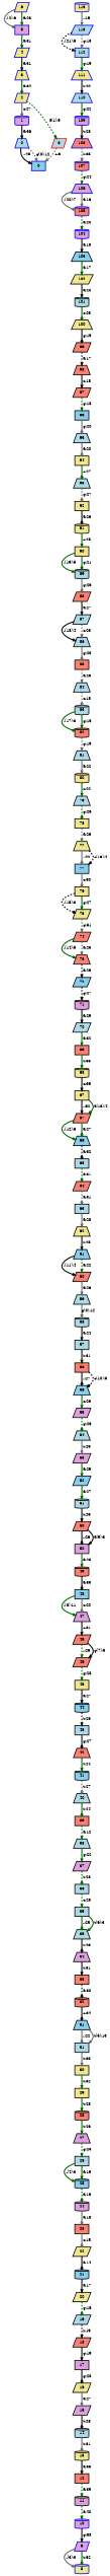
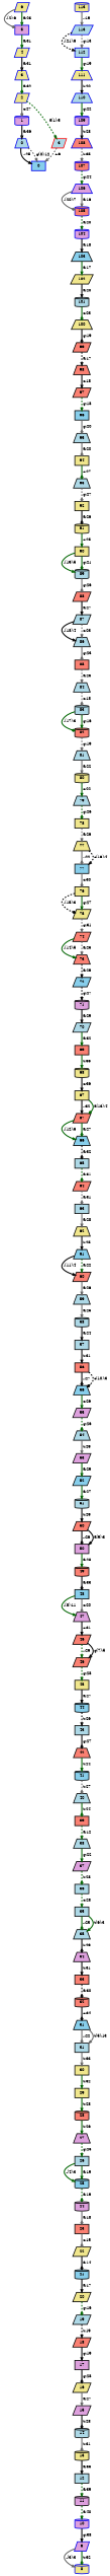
  digraph {
    node [color=black fillcolor=lightblue penwidth=3 shape=box style=filled]
    edge [arrowhead=onormal color=darkgreen penwidth=4 style=solid weight=10]
    n1 [color=blue2 fillcolor=skyblue label=0]
    n2 [color=blue2 label=0 shape=trapezium]
    n3 [color=blue2 fillcolor=plum label=1 shape=cylinder]
    3 [color=red shape=parallelogram]
    n5 [color=blue2 fillcolor=khaki label=2 shape=parallelogram]
    n6 [color=blue2 fillcolor=khaki label=3 shape=trapezium]
    n7 [color=blue2 fillcolor=khaki label=4 shape=parallelogram]
    n8 [color=blue2 fillcolor=plum label=5]
    n9 [color=blue2 fillcolor=khaki label=6 shape=parallelogram]
    n10 [color=blue2 fillcolor=khaki label=8 shape=cylinder]
    n11 [color=blue2 fillcolor=plum label=9 shape=parallelogram]
    n12 [color=blue2 fillcolor=plum label=10 shape=cylinder]
    n13 [fillcolor=plum label=11 shape=cylinder]
-   n14 [fillcolor=salmon label=12]
+   n14 [label=12]
    n15 [fillcolor=khaki label=13 shape=cylinder]
    n16 [label=14 shape=cylinder]
    n17 [fillcolor=plum label=15 shape=parallelogram]
    n18 [fillcolor=khaki label=16 shape=parallelogram]
    n19 [fillcolor=plum label=17]
    n20 [fillcolor=salmon label=18 shape=parallelogram]
    n21 [label=19 shape=parallelogram]
    n22 [fillcolor=khaki label=20 shape=parallelogram]
    n23 [fillcolor=skyblue label=21 shape=cylinder]
    n24 [fillcolor=khaki label=22 shape=parallelogram]
    n25 [fillcolor=salmon label=23]
    n26 [fillcolor=plum label=24 shape=cylinder]
    n27 [fillcolor=skyblue label=25 shape=cylinder]
    n28 [label=26]
    n29 [fillcolor=plum label=27 shape=trapezium]
    n30 [fillcolor=salmon label=28 shape=cylinder]
    n31 [fillcolor=khaki label=29]
    n32 [fillcolor=khaki label=30]
    n33 [label=31]
    n34 [fillcolor=skyblue label=31 shape=trapezium]
    n35 [fillcolor=salmon label=32 shape=cylinder]
    n36 [fillcolor=salmon label=33]
    n37 [fillcolor=plum label=34 shape=trapezium]
    n38 [label=35 shape=trapezium]
    n39 [label=35]
    n40 [label=36]
    n41 [fillcolor=plum label=37 shape=parallelogram]
    n42 [label=38 shape=trapezium]
    n43 [fillcolor=salmon label=39]
    n44 [label=40 shape=trapezium]
    n45 [fillcolor=skyblue label=41 shape=cylinder]
    n46 [fillcolor=salmon label=42 shape=trapezium]
    n47 [label=43]
    n48 [fillcolor=skyblue label=44 shape=cylinder]
    n49 [fillcolor=khaki label=45]
    n50 [fillcolor=salmon label=46 shape=parallelogram]
    n51 [fillcolor=salmon label=46 shape=parallelogram]
    n52 [fillcolor=plum label=47 shape=trapezium]
    n53 [fillcolor=skyblue label=48]
    n54 [fillcolor=salmon label=49 shape=cylinder]
    n55 [fillcolor=plum label=50]
    n56 [fillcolor=salmon label=50 shape=parallelogram]
    n57 [label=51 shape=cylinder]
    n58 [fillcolor=skyblue label=52 shape=parallelogram]
    n59 [fillcolor=plum label=53 shape=parallelogram]
    n60 [label=54 shape=trapezium]
    n61 [fillcolor=plum label=55 shape=parallelogram]
    n62 [fillcolor=skyblue label=56 shape=trapezium]
    n63 [fillcolor=salmon label=56]
    n64 [label=57]
    n65 [label=58 shape=cylinder]
    n66 [label=59 shape=trapezium]
    n67 [fillcolor=salmon label=60 shape=parallelogram]
    n68 [fillcolor=skyblue label=61 shape=trapezium]
    n69 [fillcolor=khaki label=62 shape=trapezium]
    n70 [label=63]
    n71 [fillcolor=salmon label=64 shape=parallelogram]
    n72 [label=65]
    n73 [fillcolor=skyblue label=66 shape=trapezium]
    n74 [fillcolor=salmon label=67 shape=parallelogram]
    n75 [fillcolor=khaki label=67]
    n76 [fillcolor=khaki label=68 shape=cylinder]
    n77 [fillcolor=salmon label=69]
    n78 [label=70 shape=parallelogram]
    n79 [fillcolor=plum label=71 shape=cylinder]
    n80 [fillcolor=skyblue label=72 shape=parallelogram]
    n81 [fillcolor=salmon label=73 shape=trapezium]
    n82 [fillcolor=salmon label=74 shape=parallelogram]
    n83 [fillcolor=khaki label=75 shape=parallelogram]
    n84 [fillcolor=khaki label=76]
    n85 [fillcolor=skyblue label=77]
    n86 [fillcolor=khaki label=77 shape=trapezium]
    n87 [fillcolor=khaki label=78]
    n88 [label=79 shape=trapezium]
    n89 [fillcolor=khaki label=80 shape=cylinder]
    n90 [label=81 shape=trapezium]
    n91 [fillcolor=salmon label=82 shape=cylinder]
    n92 [label=83 shape=cylinder]
    n93 [label=84 shape=trapezium]
    n94 [fillcolor=salmon label=85]
    n95 [label=86 shape=trapezium]
    n96 [label=87 shape=parallelogram]
    n97 [fillcolor=salmon label=88 shape=parallelogram]
    n98 [label=89 shape=cylinder]
    n99 [fillcolor=khaki label=90]
    n100 [fillcolor=khaki label=91 shape=cylinder]
    n101 [fillcolor=khaki label=92]
    n102 [label=93 shape=trapezium]
    n103 [fillcolor=khaki label=94]
    n104 [label=95 shape=trapezium]
    n105 [fillcolor=skyblue label=96]
    n106 [fillcolor=salmon label=97 shape=parallelogram]
    n107 [fillcolor=salmon label=98 shape=trapezium]
    n108 [fillcolor=salmon label=99 shape=parallelogram]
    n109 [fillcolor=khaki label=100 shape=trapezium]
    n110 [label=101 shape=cylinder]
    n111 [fillcolor=khaki label=102 shape=parallelogram]
    n112 [fillcolor=skyblue label=103 shape=trapezium]
    n113 [color=blue2 fillcolor=plum label=104 shape=cylinder]
    n114 [color=blue2 fillcolor=salmon label=105 shape=cylinder]
    n115 [color=blue2 fillcolor=plum label=106 shape=trapezium]
    n116 [color=blue2 fillcolor=salmon label=107 shape=cylinder]
    n117 [color=blue2 fillcolor=salmon label=108 shape=trapezium]
    n118 [color=blue2 fillcolor=plum label=109 shape=cylinder]
    n119 [color=blue2 label=110 shape=trapezium]
    n120 [color=blue2 fillcolor=khaki label=111 shape=trapezium]
    n121 [color=blue2 label=112]
    n122 [color=blue2 label=113 shape=parallelogram]
    n123 [color=blue2 fillcolor=khaki label=113 shape=cylinder]
    n2 -> n1 [arrowhead=normal color=black label=" -:25  "]
    n2 -> n1 [arrowhead=normal color=gray40 label=" g(0):12" style=dashed weight=1]
    n3 -> n2 [color=black label=" a:36  "]
    3 -> n1 [color=gray40 label=" c:6  " style=dashed]
    n5 -> n3 [arrowhead=diamond color=gray40 label=" c:27  "]
    n5 -> 3 [label=" a(1):5" style=dashed weight=1]
    n6 -> n5 [arrowhead=diamond label=" a:32  "]
    n7 -> n6 [color=black label=" a:31  "]
    n8 -> n7 [arrowhead=normal label=" a:31  " style=bold]
    n9 -> n8 [arrowhead=diamond color=gray40 label=" -(2):6" weight=1]
    n9 -> n8 [label=" a:23  "]
    n11 -> n10 [arrowhead=normal color=gray40 label=" -(3):3" style=bold weight=1]
    n11 -> n10 [arrowhead=diamond label=" t:32  " style=bold]
    n12 -> n11 [arrowhead=normal color=black label=" g:38  "]
    n13 -> n12 [arrowhead=normal label=" a:40  " style=dashed]
    n14 -> n13 [label=" a:39  " style=dashed]
    n15 -> n14 [color=black label=" a:35  " style=bold]
    n16 -> n15 [arrowhead=diamond color=gray40 label=" t:31  " style=bold]
    n17 -> n16 [arrowhead=diamond color=black label=" t:28  " style=bold]
    n18 -> n17 [arrowhead=normal color=gray40 label=" a:27  "]
    n19 -> n18 [arrowhead=diamond color=black label=" g:28  " style=bold]
    n20 -> n19 [arrowhead=normal color=black label=" g:19  "]
    n21 -> n20 [color=black label=" t:19  " style=dashed]
    n22 -> n21 [arrowhead=diamond label=" g:16  " style=dashed]
    n23 -> n22 [arrowhead=normal color=black label=" a:17  "]
    n24 -> n23 [arrowhead=diamond color=black label=" a:14  "]
    n25 -> n24 [arrowhead=diamond color=gray40 label=" c:15  "]
    n26 -> n25 [arrowhead=diamond color=gray40 label=" a:18  "]
    n27 -> n26 [arrowhead=diamond label=" a:19  " style=dashed]
    n28 -> n27 [label=" -(4):3" weight=1]
    n28 -> n27 [arrowhead=normal label=" a:19  "]
    n29 -> n28 [arrowhead=normal label=" g:23  " style=dashed]
    n30 -> n29 [label=" t:26  "]
    n31 -> n30 [arrowhead=normal label=" t:28  "]
    n32 -> n31 [label=" t:32  " style=bold]
    n33 -> n32 [color=gray40 label=" t:33  " style=bold]
    n34 -> n33 [arrowhead=diamond color=gray40 label=" -:22  "]
    n34 -> n33 [arrowhead=normal color=gray40 label=" t(5):13" weight=1]
    n35 -> n34 [arrowhead=diamond color=black label=" c:34  "]
    n36 -> n35 [arrowhead=diamond color=black label=" a:30  " style=dashed]
    n37 -> n36 [arrowhead=normal color=black label=" t:31  "]
    n38 -> n37 [arrowhead=diamond color=black label=" t:29  "]
    n39 -> n38 [arrowhead=diamond label=" -:25  " style=bold]
    n39 -> n38 [arrowhead=normal label=" t(6):3" style=bold weight=1]
    n40 -> n39 [label=" c:28  " style=dashed]
    n41 -> n40 [arrowhead=diamond label=" t:28  " style=dashed]
    n42 -> n41 [label=" g:22  " style=bold]
    n43 -> n42 [label=" a:12  " style=dashed]
    n44 -> n43 [arrowhead=diamond label=" t:24  "]
    n45 -> n44 [arrowhead=diamond color=gray40 label=" t:27  " style=dashed]
    n46 -> n45 [arrowhead=normal label=" t:24  "]
    n47 -> n46 [arrowhead=diamond color=black label=" g:27  " style=bold]
    n48 -> n47 [color=black label=" t:26  " style=dashed]
    n49 -> n48 [arrowhead=normal color=black label=" a:27  " style=bold]
    n50 -> n49 [label=" g:28  " style=dashed]
    n51 -> n50 [label=" -:26  " style=dashed]
    n51 -> n50 [color=black label=" g(7):5" style=bold weight=1]
    n52 -> n51 [arrowhead=normal color=black label=" c:31  " style=bold]
    n53 -> n52 [arrowhead=normal label=" -(8):11" weight=1]
    n53 -> n52 [arrowhead=diamond color=gray40 label=" c:20  "]
    n54 -> n53 [arrowhead=diamond color=black label=" a:33  " style=bold]
    n55 -> n54 [label=" a:28  "]
    n56 -> n55 [arrowhead=diamond color=black label=" -:26  "]
    n56 -> n55 [arrowhead=normal color=black label=" a(9):3" style=bold weight=1]
    n57 -> n56 [arrowhead=normal color=black label=" t:29  " style=bold]
    n58 -> n57 [arrowhead=normal label=" a:27  "]
    n59 -> n58 [label=" a:29  "]
    n60 -> n59 [color=gray40 label=" t:29  "]
    n61 -> n60 [arrowhead=diamond label=" g:26  " style=dashed]
    n62 -> n61 [label=" c:26  " style=bold]
    n63 -> n62 [arrowhead=diamond color=black label=" -:27  "]
    n63 -> n62 [arrowhead=diamond color=black label=" c(10):3" style=dashed weight=1]
    n64 -> n63 [color=black label=" t:31  "]
    n65 -> n64 [color=black label=" a:24  " style=bold]
-   n66 -> n65 [color=gray40 label=" g(0):12"]
+   n66 -> n65 [color=gray40 label=" a:25  "]
    n67 -> n66 [arrowhead=normal color=gray40 label=" a:26  " style=bold]
    n68 -> n67 [color=black label=" -(11):4" weight=1]
    n68 -> n67 [label=" a:22  " style=dashed]
    n69 -> n68 [color=black label=" t:25  "]
    n70 -> n69 [arrowhead=normal color=gray40 label=" a:28  "]
    n71 -> n70 [arrowhead=diamond color=gray40 label=" a:31  " style=dashed]
    n72 -> n71 [arrowhead=diamond label=" a:31  " style=dashed]
    n73 -> n72 [arrowhead=diamond color=black label=" a:32  " style=dashed]
    n74 -> n73 [label=" -(12):6" style=bold weight=1]
    n74 -> n73 [arrowhead=diamond label=" a:27  "]
    n75 -> n74 [color=black label=" -:32  " style=bold]
    n75 -> n74 [arrowhead=diamond label=" a(13):4" weight=1]
    n76 -> n75 [color=black label=" c:36  "]
    n77 -> n76 [label=" t:36  " style=bold]
    n78 -> n77 [arrowhead=normal label=" a:32  "]
    n79 -> n78 [color=black label=" a:29  " style=bold]
    n80 -> n79 [color=black label=" g:27  " style=dashed]
    n81 -> n80 [color=black label=" a:29  " style=dashed]
    n82 -> n81 [arrowhead=normal label=" -(14):5" style=bold weight=1]
    n82 -> n81 [arrowhead=normal color=gray40 label=" a:25  " style=dashed]
    n83 -> n82 [color=gray40 label=" g:31  " style=dashed]
    n84 -> n83 [arrowhead=diamond color=black label=" -(15):3" style=dashed weight=1]
    n84 -> n83 [label=" g:27  "]
    n85 -> n84 [arrowhead=diamond color=gray40 label=" c:30  " style=bold]
    n86 -> n85 [arrowhead=diamond color=gray40 label=" -:22  "]
    n86 -> n85 [color=black label=" c(16):4" style=dashed weight=1]
    n87 -> n86 [color=gray40 label=" a:26  " style=dashed]
    n88 -> n87 [arrowhead=diamond label=" g:26  " style=dashed]
    n89 -> n88 [arrowhead=normal label=" c:22  " style=bold]
    n90 -> n89 [color=gray40 label=" a:22  " style=bold]
    n91 -> n90 [color=gray40 label=" g:19  " style=dashed]
    n92 -> n91 [arrowhead=diamond label=" -(17):3" style=bold weight=1]
    n92 -> n91 [label=" g:16  " style=bold]
    n93 -> n92 [arrowhead=diamond color=gray40 label=" c:18  " style=dashed]
    n94 -> n93 [arrowhead=normal color=gray40 label=" a:23  " style=dashed]
    n95 -> n94 [arrowhead=diamond color=gray40 label=" g:23  " style=bold]
    n96 -> n95 [color=black label=" -(18):4" weight=1]
    n96 -> n95 [arrowhead=normal color=gray40 label=" c:23  " style=dashed]
    n97 -> n96 [color=black label=" a:27  " style=bold]
    n98 -> n97 [arrowhead=diamond color=gray40 label=" g:26  "]
    n99 -> n98 [label=" -(19):5" weight=1]
    n99 -> n98 [arrowhead=diamond label=" g:21  " style=bold]
    n100 -> n99 [arrowhead=normal label=" c:25  " style=bold]
    n101 -> n100 [arrowhead=diamond color=black label=" a:26  "]
    n102 -> n101 [arrowhead=diamond color=gray40 label=" g:27  " style=dashed]
    n103 -> n102 [arrowhead=diamond label=" c:27  "]
    n104 -> n103 [arrowhead=diamond color=gray40 label=" a:20  "]
    n105 -> n104 [arrowhead=diamond color=gray40 label=" g:20  "]
    n106 -> n105 [label=" g:18  " style=dashed]
    n107 -> n106 [color=black label=" c:18  " style=bold]
    n108 -> n107 [color=black label=" a:17  " style=dashed]
    n109 -> n108 [arrowhead=diamond color=black label=" g:19  " style=bold]
    n110 -> n109 [arrowhead=diamond label=" c:23  " style=bold]
    n111 -> n110 [color=black label=" a:20  "]
    n112 -> n111 [arrowhead=normal label=" a:17  "]
    n113 -> n112 [color=black label=" a:18  " style=bold]
    n114 -> n113 [label=" a:20  " style=dashed]
    n115 -> n114 [arrowhead=diamond color=gray40 label=" -(20):7" weight=1]
    n115 -> n114 [arrowhead=normal color=gray40 label=" a:16  "]
    n116 -> n115 [label=" g:24  " style=dashed]
    n117 -> n116 [arrowhead=normal color=gray40 label=" t:35  " style=dashed]
    n118 -> n117 [color=black label=" t:28  "]
    n119 -> n118 [label=" g:22  "]
    n120 -> n119 [color=black label=" t:20  "]
    n121 -> n120 [label=" g:19  " style=bold]
    n122 -> n121 [color=black label=" -(21):6" style=dashed weight=1]
    n122 -> n121 [color=gray40 label=" g:13  " style=dashed]
    n123 -> n122 [color=gray40 label=" -:19  " style=bold]
  }
